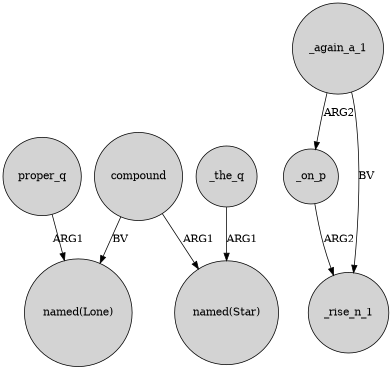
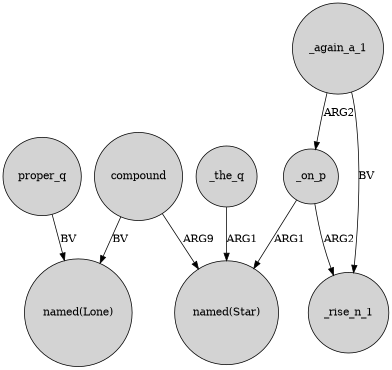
  digraph {
    node [shape=circle style=filled]
    _on_p
    "named(Star)"
    _rise_n_1
    compound
    "named(Lone)"
    _again_a_1
    _the_q
    proper_q
+   _on_p -> "named(Star)" [label=ARG1]
    _on_p -> _rise_n_1 [label=ARG2]
-   compound -> "named(Star)" [label=ARG1]
+   compound -> "named(Star)" [label=ARG9]
    compound -> "named(Lone)" [label=BV]
    _again_a_1 -> _on_p [label=ARG2]
    _again_a_1 -> _rise_n_1 [label=BV]
    _the_q -> "named(Star)" [label=ARG1]
-   proper_q -> "named(Lone)" [label=ARG1]
+   proper_q -> "named(Lone)" [label=BV]
  }
